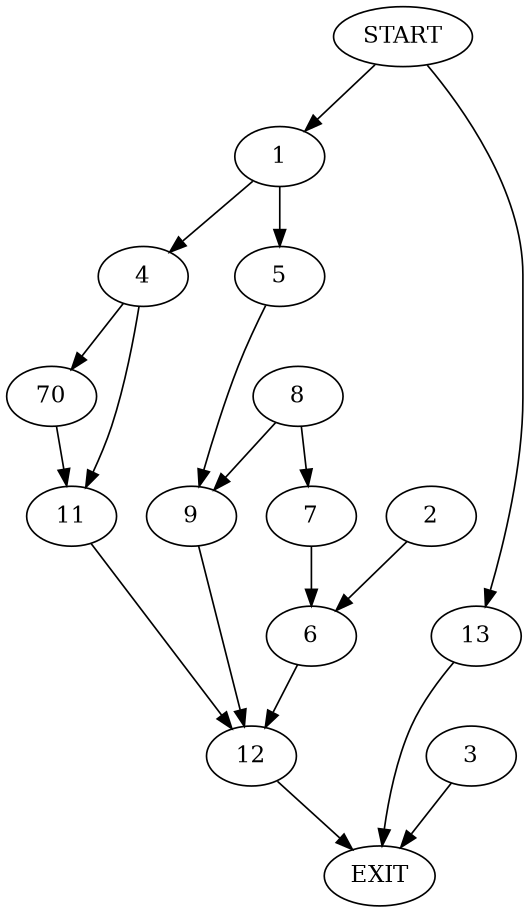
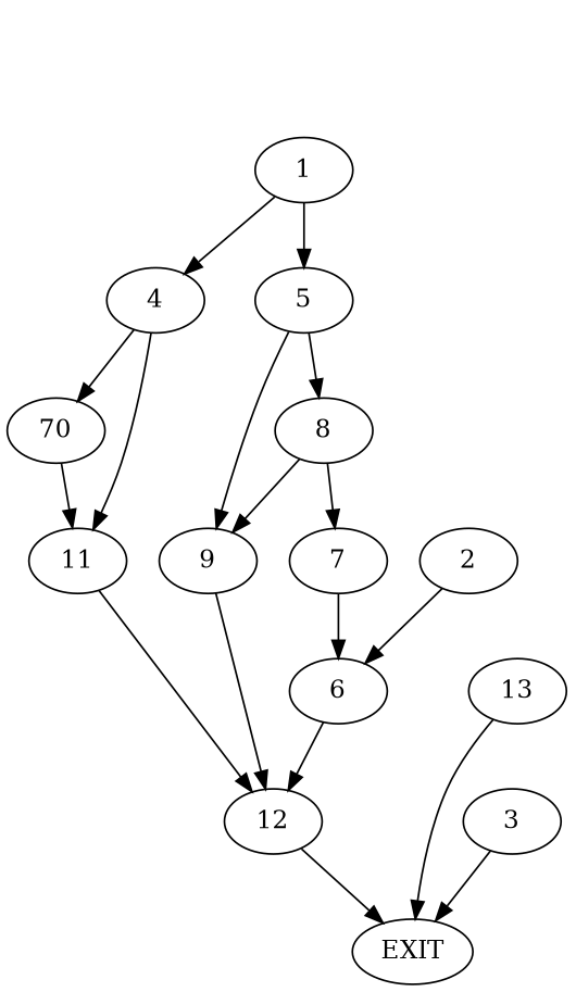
  digraph {
-   n1 [label=START]
    1
    13
    4
    5
    n6 [label=EXIT]
    2
    6
    3
    n10 [label=70]
    11
    8
    9
    12
    7
-   n1 -> 1
-   n1 -> 13
    1 -> 4
    1 -> 5
    13 -> n6
    4 -> n10
    4 -> 11
+   5 -> 8
    5 -> 9
    2 -> 6
    6 -> 12
    3 -> n6
    n10 -> 11
    11 -> 12
    8 -> 9
    8 -> 7
    9 -> 12
    12 -> n6
    7 -> 6
  }
